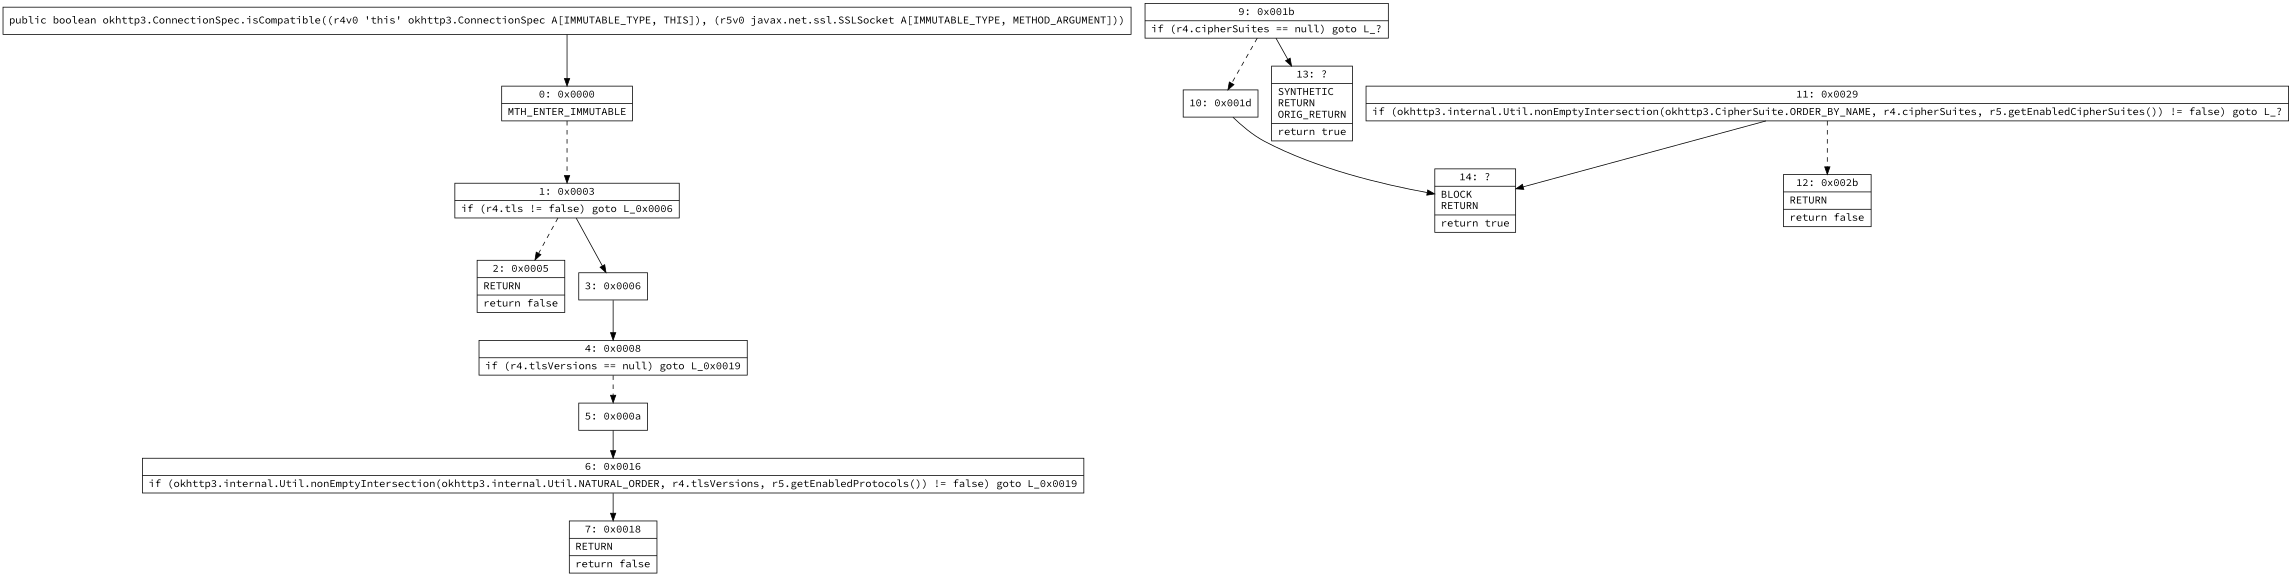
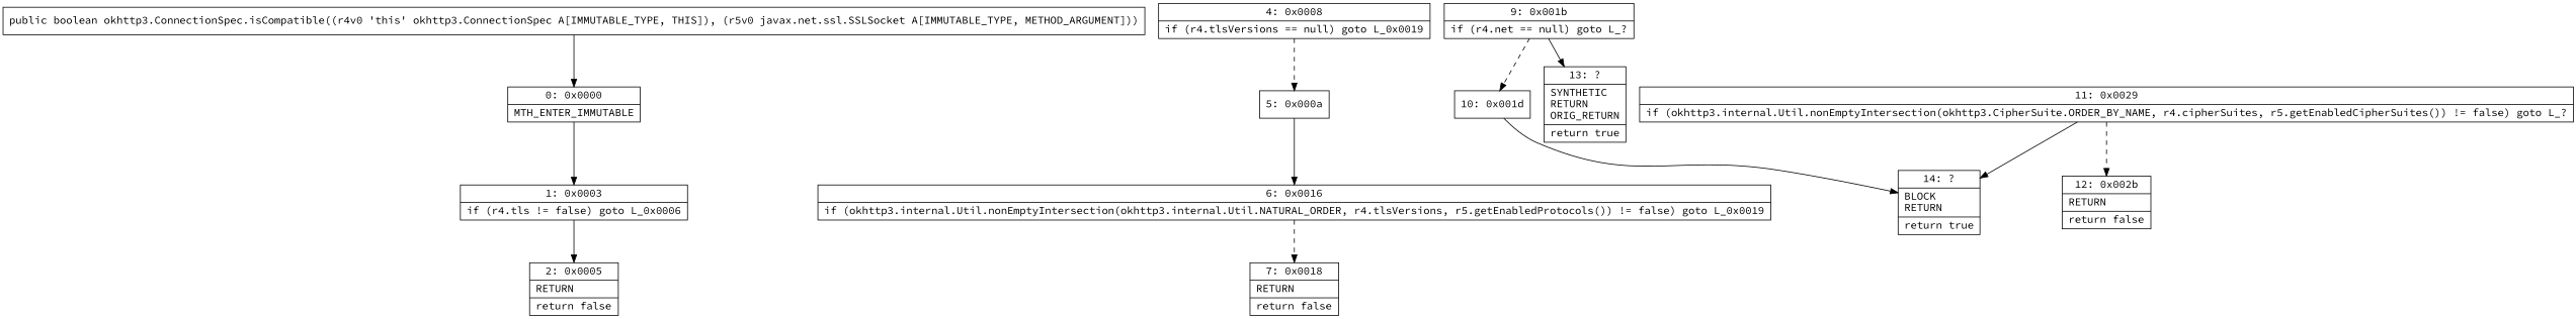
  digraph {
    fontname="Source Code Pro"
    node [fontname="Source Code Pro" shape=record]
    edge [fontname="Source Code Pro"]
    n1 [label="{0\:\ 0x0000|MTH_ENTER_IMMUTABLE\l}"]
    n2 [label="{1\:\ 0x0003|if (r4.tls != false) goto L_0x0006\l}"]
    n3 [label="{2\:\ 0x0005|RETURN\l|return false\l}"]
-   n4 [label="{3\:\ 0x0006}"]
    n5 [label="{4\:\ 0x0008|if (r4.tlsVersions == null) goto L_0x0019\l}"]
    n6 [label="{5\:\ 0x000a}"]
    n7 [label="{6\:\ 0x0016|if (okhttp3.internal.Util.nonEmptyIntersection(okhttp3.internal.Util.NATURAL_ORDER, r4.tlsVersions, r5.getEnabledProtocols()) != false) goto L_0x0019\l}"]
    n8 [label="{7\:\ 0x0018|RETURN\l|return false\l}"]
-   n9 [label="{9\:\ 0x001b|if (r4.cipherSuites == null) goto L_?\l}"]
+   n9 [label="{9\:\ 0x001b|if (r4.net == null) goto L_?\l}"]
    n10 [label="{10\:\ 0x001d}"]
    n11 [label="{13\:\ ?|SYNTHETIC\lRETURN\lORIG_RETURN\l|return true\l}"]
    n12 [label="{14\:\ ?|BLOCK\lRETURN\l|return true\l}"]
    n13 [label="{11\:\ 0x0029|if (okhttp3.internal.Util.nonEmptyIntersection(okhttp3.CipherSuite.ORDER_BY_NAME, r4.cipherSuites, r5.getEnabledCipherSuites()) != false) goto L_?\l}"]
    n14 [label="{12\:\ 0x002b|RETURN\l|return false\l}"]
    n15 [label="{public boolean okhttp3.ConnectionSpec.isCompatible((r4v0 'this' okhttp3.ConnectionSpec A[IMMUTABLE_TYPE, THIS]), (r5v0 javax.net.ssl.SSLSocket A[IMMUTABLE_TYPE, METHOD_ARGUMENT])) }"]
-   n1 -> n2 [style=dashed]
-   n2 -> n3 [style=dashed]
-   n2 -> n4
-   n4 -> n5
+   n1 -> n2
+   n2 -> n3 [style=solid]
    n5 -> n6 [style=dashed]
    n6 -> n7
-   n7 -> n8 [style=solid]
+   n7 -> n8 [style=dashed]
    n9 -> n10 [style=dashed]
    n9 -> n11
    n10 -> n12
    n13 -> n12
    n13 -> n14 [style=dashed]
    n15 -> n1
  }
